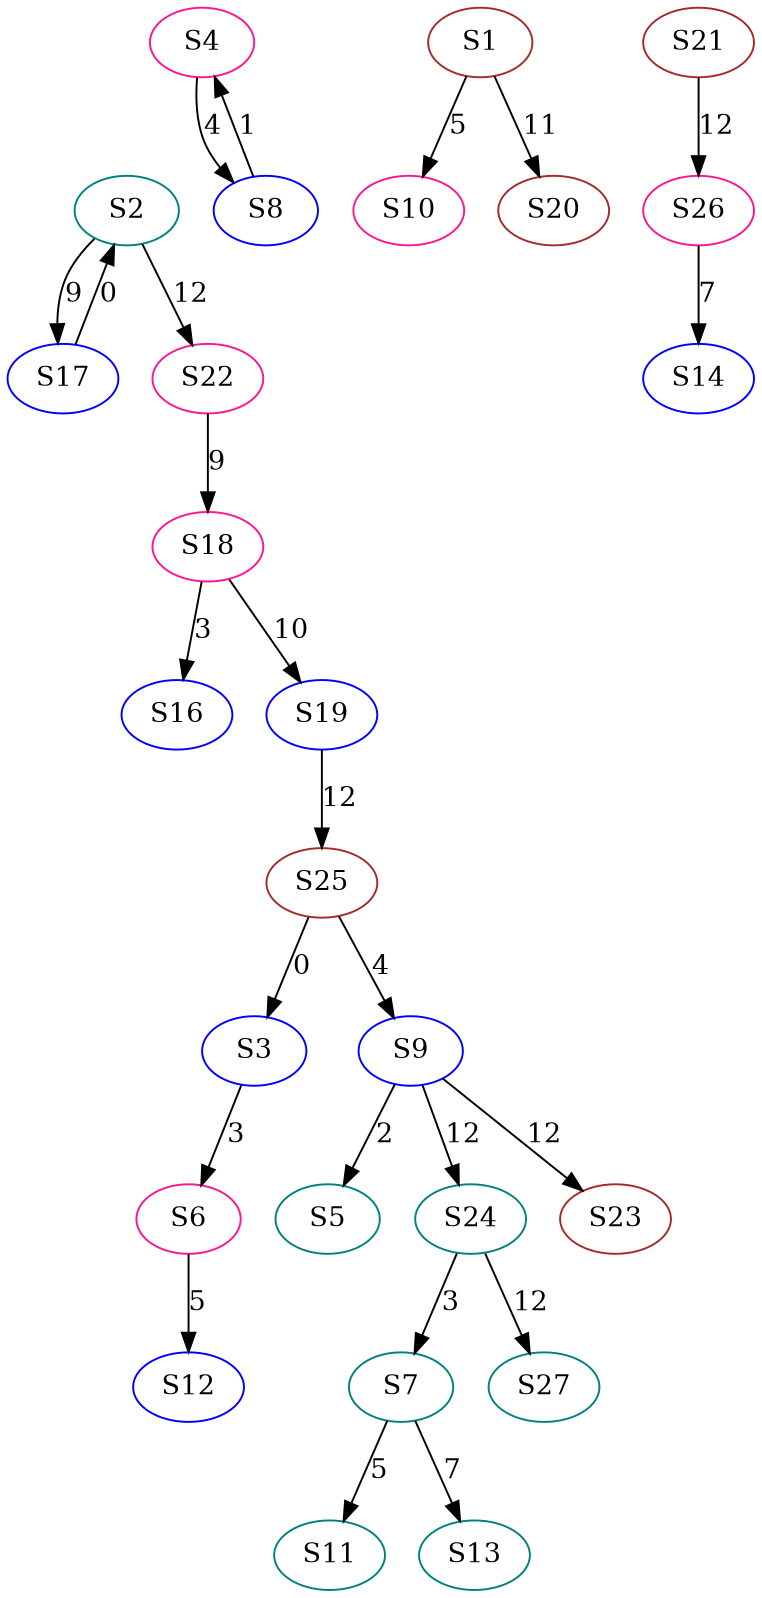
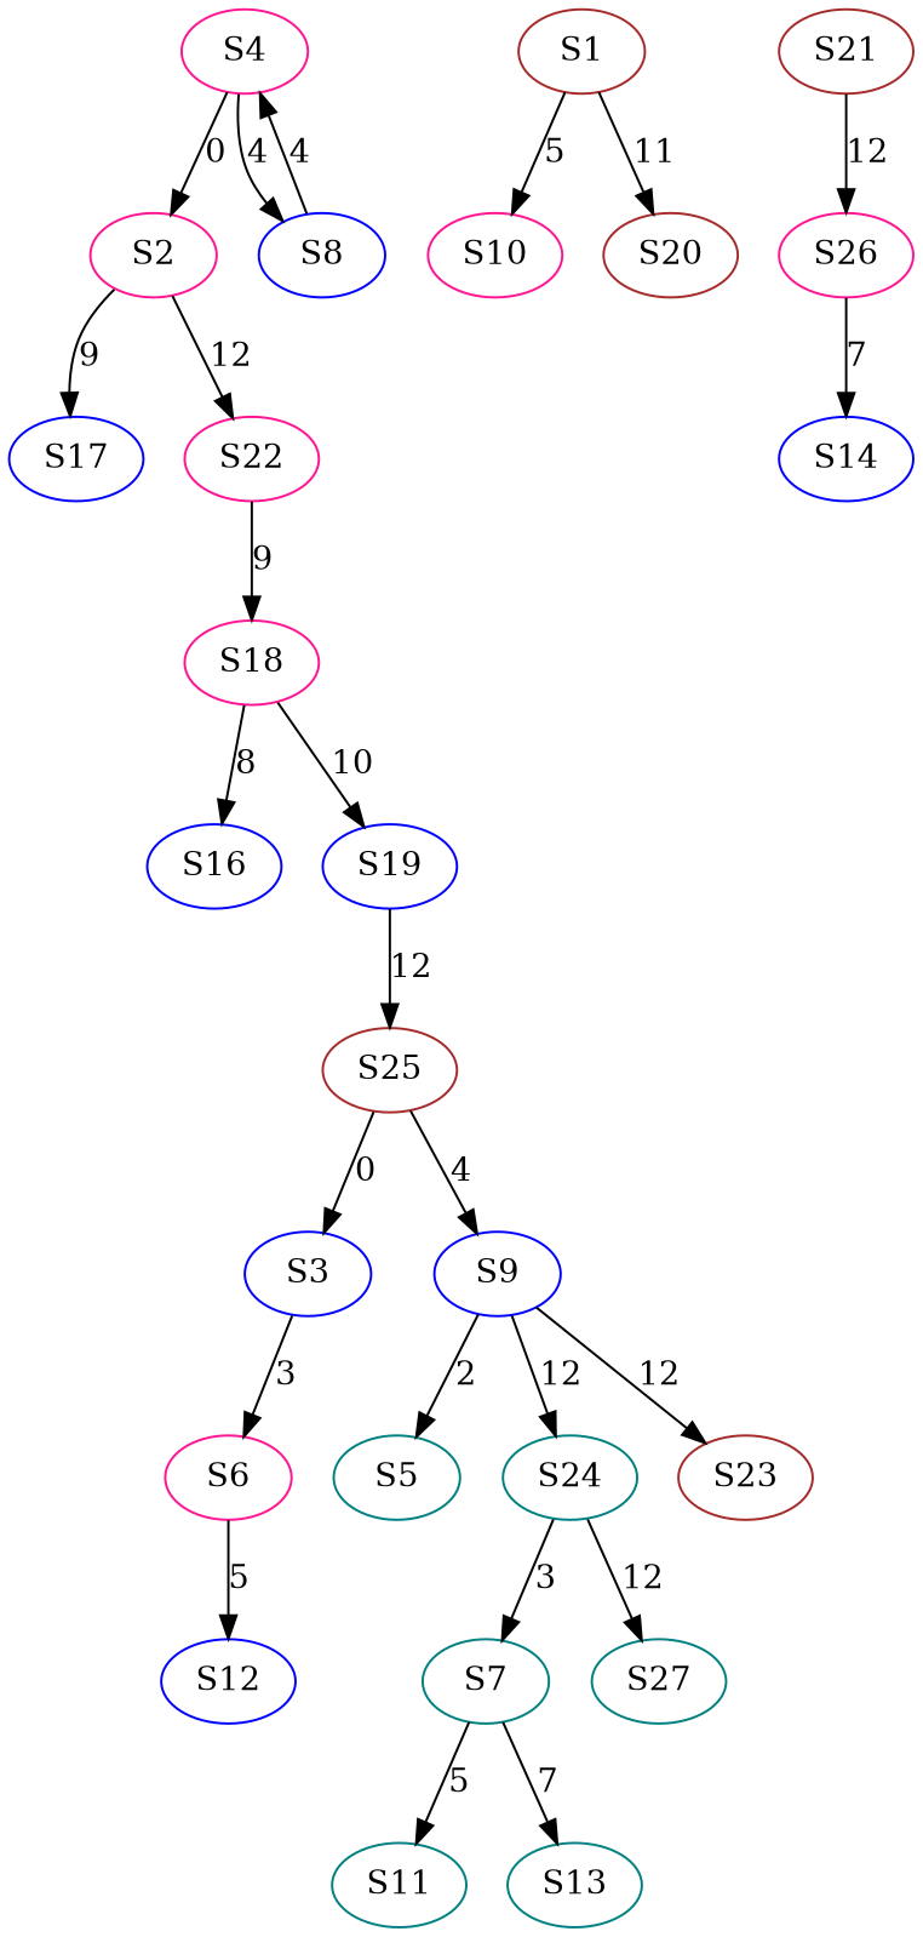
  strict digraph {
    node [color=blue]
-   S2 [color=teal]
+   S2 [color=deeppink]
    S17
    S22 [color=deeppink]
    S18 [color=deeppink]
    S25 [color=brown]
    S3
    S9
    S6 [color=deeppink]
    S5 [color=teal]
    S24 [color=teal]
    S23 [color=brown]
    S12
    S4 [color=deeppink]
    S8
    S7 [color=teal]
    S27 [color=teal]
    S11 [color=teal]
    S13 [color=teal]
    S1 [color=brown]
    S10 [color=deeppink]
    S20 [color=brown]
    S21 [color=brown]
    S26 [color=deeppink]
    S14
    S16
    S19
    S2 -> S17 [label=9]
    S2 -> S22 [label=12]
-   S17 -> S2 [label=0]
+   S4 -> S2 [label=0]
    S22 -> S18 [label=9]
-   S18 -> S16 [label=3]
+   S18 -> S16 [label=8]
    S18 -> S19 [label=10]
    S25 -> S3 [label=0]
    S25 -> S9 [label=4]
    S3 -> S6 [label=3]
    S9 -> S5 [label=2]
    S9 -> S24 [label=12]
    S9 -> S23 [label=12]
    S6 -> S12 [label=5]
    S24 -> S7 [label=3]
    S24 -> S27 [label=12]
    S4 -> S8 [label=4]
-   S8 -> S4 [label=1]
+   S8 -> S4 [label=4]
    S7 -> S11 [label=5]
    S7 -> S13 [label=7]
    S1 -> S10 [label=5]
    S1 -> S20 [label=11]
    S21 -> S26 [label=12]
    S26 -> S14 [label=7]
    S19 -> S25 [label=12]
  }
